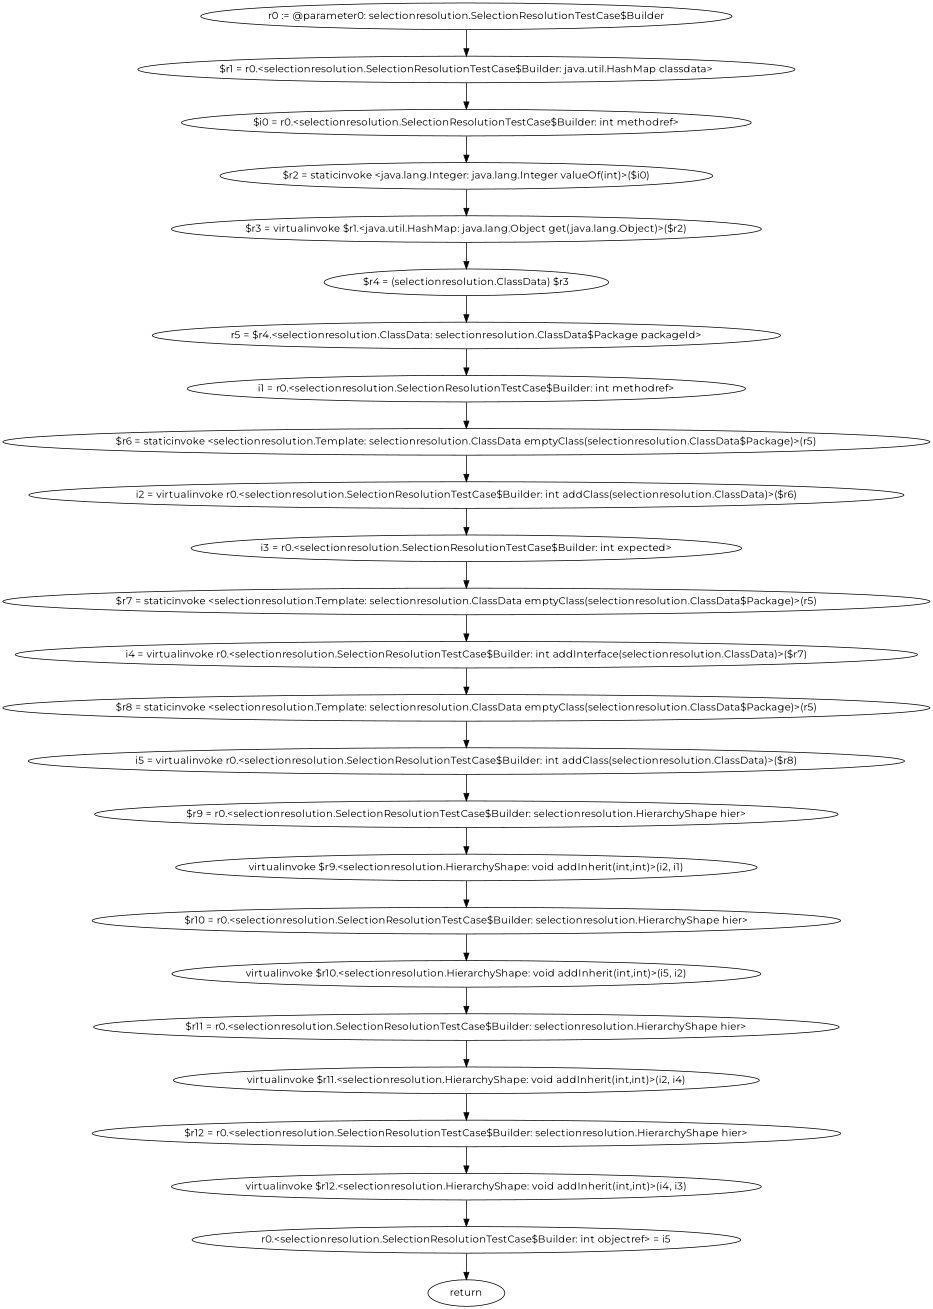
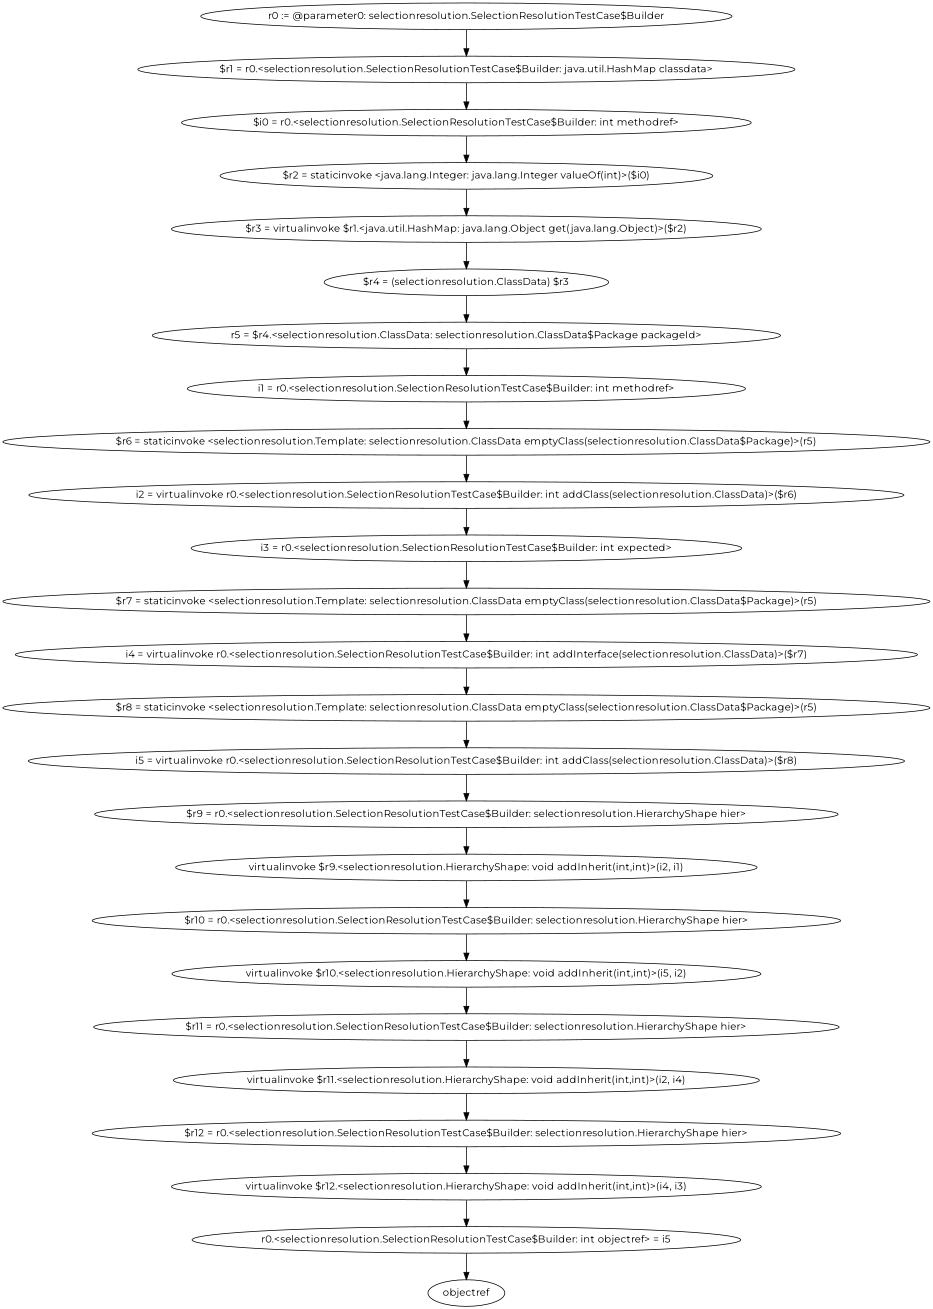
  digraph {
    fontname=Montserrat
    node [fontname=Montserrat]
    edge [fontname=Montserrat]
    "r0 := @parameter0: selectionresolution.SelectionResolutionTestCase$Builder"
    "$r1 = r0.<selectionresolution.SelectionResolutionTestCase$Builder: java.util.HashMap classdata>"
    "$i0 = r0.<selectionresolution.SelectionResolutionTestCase$Builder: int methodref>"
    "$r2 = staticinvoke <java.lang.Integer: java.lang.Integer valueOf(int)>($i0)"
    "$r3 = virtualinvoke $r1.<java.util.HashMap: java.lang.Object get(java.lang.Object)>($r2)"
    "$r4 = (selectionresolution.ClassData) $r3"
    "r5 = $r4.<selectionresolution.ClassData: selectionresolution.ClassData$Package packageId>"
    "i1 = r0.<selectionresolution.SelectionResolutionTestCase$Builder: int methodref>"
    "$r6 = staticinvoke <selectionresolution.Template: selectionresolution.ClassData emptyClass(selectionresolution.ClassData$Package)>(r5)"
    "i2 = virtualinvoke r0.<selectionresolution.SelectionResolutionTestCase$Builder: int addClass(selectionresolution.ClassData)>($r6)"
    "i3 = r0.<selectionresolution.SelectionResolutionTestCase$Builder: int expected>"
    "$r7 = staticinvoke <selectionresolution.Template: selectionresolution.ClassData emptyClass(selectionresolution.ClassData$Package)>(r5)"
    "i4 = virtualinvoke r0.<selectionresolution.SelectionResolutionTestCase$Builder: int addInterface(selectionresolution.ClassData)>($r7)"
    "$r8 = staticinvoke <selectionresolution.Template: selectionresolution.ClassData emptyClass(selectionresolution.ClassData$Package)>(r5)"
    "i5 = virtualinvoke r0.<selectionresolution.SelectionResolutionTestCase$Builder: int addClass(selectionresolution.ClassData)>($r8)"
    "$r9 = r0.<selectionresolution.SelectionResolutionTestCase$Builder: selectionresolution.HierarchyShape hier>"
    "virtualinvoke $r9.<selectionresolution.HierarchyShape: void addInherit(int,int)>(i2, i1)"
    "$r10 = r0.<selectionresolution.SelectionResolutionTestCase$Builder: selectionresolution.HierarchyShape hier>"
    "virtualinvoke $r10.<selectionresolution.HierarchyShape: void addInherit(int,int)>(i5, i2)"
    "$r11 = r0.<selectionresolution.SelectionResolutionTestCase$Builder: selectionresolution.HierarchyShape hier>"
    "virtualinvoke $r11.<selectionresolution.HierarchyShape: void addInherit(int,int)>(i2, i4)"
    "$r12 = r0.<selectionresolution.SelectionResolutionTestCase$Builder: selectionresolution.HierarchyShape hier>"
    "virtualinvoke $r12.<selectionresolution.HierarchyShape: void addInherit(int,int)>(i4, i3)"
    "r0.<selectionresolution.SelectionResolutionTestCase$Builder: int objectref> = i5"
-   return
+   return [label=objectref]
    "r0 := @parameter0: selectionresolution.SelectionResolutionTestCase$Builder" -> "$r1 = r0.<selectionresolution.SelectionResolutionTestCase$Builder: java.util.HashMap classdata>"
    "$r1 = r0.<selectionresolution.SelectionResolutionTestCase$Builder: java.util.HashMap classdata>" -> "$i0 = r0.<selectionresolution.SelectionResolutionTestCase$Builder: int methodref>"
    "$i0 = r0.<selectionresolution.SelectionResolutionTestCase$Builder: int methodref>" -> "$r2 = staticinvoke <java.lang.Integer: java.lang.Integer valueOf(int)>($i0)"
    "$r2 = staticinvoke <java.lang.Integer: java.lang.Integer valueOf(int)>($i0)" -> "$r3 = virtualinvoke $r1.<java.util.HashMap: java.lang.Object get(java.lang.Object)>($r2)"
    "$r3 = virtualinvoke $r1.<java.util.HashMap: java.lang.Object get(java.lang.Object)>($r2)" -> "$r4 = (selectionresolution.ClassData) $r3"
    "$r4 = (selectionresolution.ClassData) $r3" -> "r5 = $r4.<selectionresolution.ClassData: selectionresolution.ClassData$Package packageId>"
    "r5 = $r4.<selectionresolution.ClassData: selectionresolution.ClassData$Package packageId>" -> "i1 = r0.<selectionresolution.SelectionResolutionTestCase$Builder: int methodref>"
    "i1 = r0.<selectionresolution.SelectionResolutionTestCase$Builder: int methodref>" -> "$r6 = staticinvoke <selectionresolution.Template: selectionresolution.ClassData emptyClass(selectionresolution.ClassData$Package)>(r5)"
    "$r6 = staticinvoke <selectionresolution.Template: selectionresolution.ClassData emptyClass(selectionresolution.ClassData$Package)>(r5)" -> "i2 = virtualinvoke r0.<selectionresolution.SelectionResolutionTestCase$Builder: int addClass(selectionresolution.ClassData)>($r6)"
    "i2 = virtualinvoke r0.<selectionresolution.SelectionResolutionTestCase$Builder: int addClass(selectionresolution.ClassData)>($r6)" -> "i3 = r0.<selectionresolution.SelectionResolutionTestCase$Builder: int expected>"
    "i3 = r0.<selectionresolution.SelectionResolutionTestCase$Builder: int expected>" -> "$r7 = staticinvoke <selectionresolution.Template: selectionresolution.ClassData emptyClass(selectionresolution.ClassData$Package)>(r5)"
    "$r7 = staticinvoke <selectionresolution.Template: selectionresolution.ClassData emptyClass(selectionresolution.ClassData$Package)>(r5)" -> "i4 = virtualinvoke r0.<selectionresolution.SelectionResolutionTestCase$Builder: int addInterface(selectionresolution.ClassData)>($r7)"
    "i4 = virtualinvoke r0.<selectionresolution.SelectionResolutionTestCase$Builder: int addInterface(selectionresolution.ClassData)>($r7)" -> "$r8 = staticinvoke <selectionresolution.Template: selectionresolution.ClassData emptyClass(selectionresolution.ClassData$Package)>(r5)"
    "$r8 = staticinvoke <selectionresolution.Template: selectionresolution.ClassData emptyClass(selectionresolution.ClassData$Package)>(r5)" -> "i5 = virtualinvoke r0.<selectionresolution.SelectionResolutionTestCase$Builder: int addClass(selectionresolution.ClassData)>($r8)"
    "i5 = virtualinvoke r0.<selectionresolution.SelectionResolutionTestCase$Builder: int addClass(selectionresolution.ClassData)>($r8)" -> "$r9 = r0.<selectionresolution.SelectionResolutionTestCase$Builder: selectionresolution.HierarchyShape hier>"
    "$r9 = r0.<selectionresolution.SelectionResolutionTestCase$Builder: selectionresolution.HierarchyShape hier>" -> "virtualinvoke $r9.<selectionresolution.HierarchyShape: void addInherit(int,int)>(i2, i1)"
    "virtualinvoke $r9.<selectionresolution.HierarchyShape: void addInherit(int,int)>(i2, i1)" -> "$r10 = r0.<selectionresolution.SelectionResolutionTestCase$Builder: selectionresolution.HierarchyShape hier>"
    "$r10 = r0.<selectionresolution.SelectionResolutionTestCase$Builder: selectionresolution.HierarchyShape hier>" -> "virtualinvoke $r10.<selectionresolution.HierarchyShape: void addInherit(int,int)>(i5, i2)"
    "virtualinvoke $r10.<selectionresolution.HierarchyShape: void addInherit(int,int)>(i5, i2)" -> "$r11 = r0.<selectionresolution.SelectionResolutionTestCase$Builder: selectionresolution.HierarchyShape hier>"
    "$r11 = r0.<selectionresolution.SelectionResolutionTestCase$Builder: selectionresolution.HierarchyShape hier>" -> "virtualinvoke $r11.<selectionresolution.HierarchyShape: void addInherit(int,int)>(i2, i4)"
    "virtualinvoke $r11.<selectionresolution.HierarchyShape: void addInherit(int,int)>(i2, i4)" -> "$r12 = r0.<selectionresolution.SelectionResolutionTestCase$Builder: selectionresolution.HierarchyShape hier>"
    "$r12 = r0.<selectionresolution.SelectionResolutionTestCase$Builder: selectionresolution.HierarchyShape hier>" -> "virtualinvoke $r12.<selectionresolution.HierarchyShape: void addInherit(int,int)>(i4, i3)"
    "virtualinvoke $r12.<selectionresolution.HierarchyShape: void addInherit(int,int)>(i4, i3)" -> "r0.<selectionresolution.SelectionResolutionTestCase$Builder: int objectref> = i5"
    "r0.<selectionresolution.SelectionResolutionTestCase$Builder: int objectref> = i5" -> return
  }
